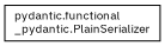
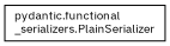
  digraph {
    rankdir=TB
    fontname="IBM Plex Sans"
-   n1 [color=black fillcolor=white fontname="IBM Plex Sans" fontsize=10 height=0.2 label="pydantic.functional\l_pydantic.PlainSerializer" shape=record style=filled width=0.4]
+   n1 [color=black fillcolor=white fontname="IBM Plex Sans" fontsize=10 height=0.2 label="pydantic.functional\l_serializers.PlainSerializer" shape=record style=filled width=0.4]
  }
